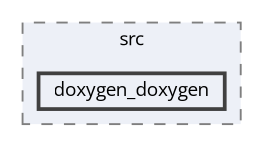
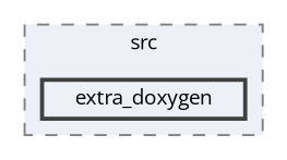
  digraph {
    compound=true
    fontname="Open Sans"
-   n1 [color=grey25 fillcolor="#edf0f7" fontname="Open Sans" fontsize=10 height=0.2 label=doxygen_doxygen shape=box style="filled,bold" width=0.4]
+   n1 [color=grey25 fillcolor="#edf0f7" fontname="Open Sans" fontsize=10 height=0.2 label=extra_doxygen shape=box style="filled,bold" width=0.4]
    subgraph cluster_1 {
      bgcolor="#edf0f7"
      fontsize=10
      label=src
      pencolor=grey50
      style="filled,dashed"
      n1
    }
  }
